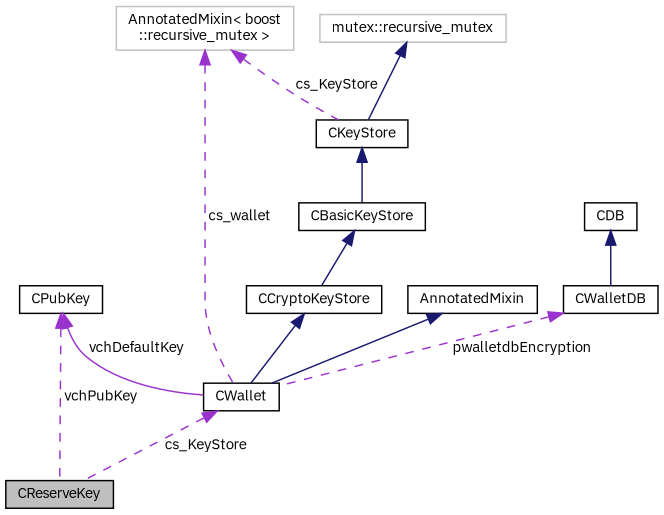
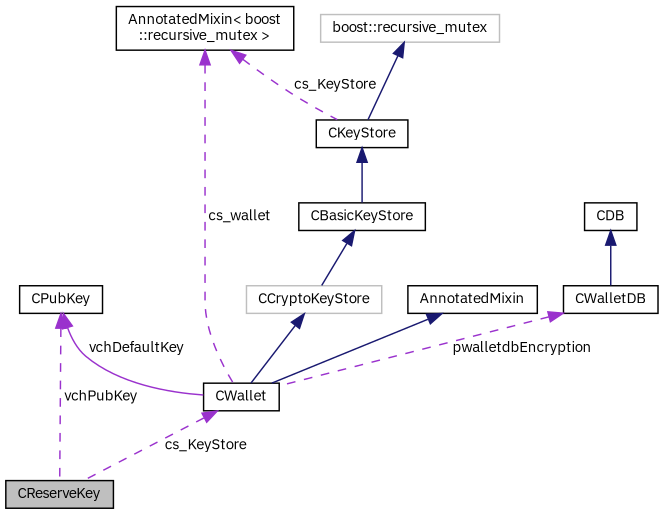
  digraph {
    fontname="IBM Plex Sans"
    node [color=black fillcolor=white fontname="IBM Plex Sans" fontsize=10 shape=record style=filled]
    edge [color=darkorchid3 dir=back fontname="IBM Plex Sans" fontsize=10 labelfontname=Helvetica labelfontsize=10 style=solid]
    n1 [fillcolor=grey75 fontcolor=black height=0.2 label=CReserveKey width=0.4]
    n2 [height=0.2 label=CPubKey width=0.4]
    n3 [height=0.2 label=CWallet width=0.4]
-   n4 [height=0.2 label=CCryptoKeyStore width=0.4]
+   n4 [color=grey75 height=0.2 label=CCryptoKeyStore width=0.4]
    n5 [height=0.2 label=CBasicKeyStore width=0.4]
    n6 [height=0.2 label=CKeyStore width=0.4]
-   n7 [color=grey75 height=0.2 label="AnnotatedMixin\< boost\l::recursive_mutex \>" width=0.4]
-   n8 [color=grey75 height=0.2 label="mutex::recursive_mutex" width=0.4]
+   n7 [height=0.2 label="AnnotatedMixin\< boost\l::recursive_mutex \>" width=0.4]
+   n8 [color=grey75 height=0.2 label="boost::recursive_mutex" width=0.4]
    n9 [height=0.2 label=AnnotatedMixin width=0.4]
    n10 [height=0.2 label=CWalletDB width=0.4]
    n11 [height=0.2 label=CDB width=0.4]
    n2 -> n1 [label=" vchPubKey" style=dashed]
    n2 -> n3 [label=" vchDefaultKey"]
    n3 -> n1 [label=" cs_KeyStore" style=dashed]
    n4 -> n3 [color=midnightblue]
    n5 -> n4 [color=midnightblue]
    n6 -> n5 [color=midnightblue]
    n7 -> n3 [label=" cs_wallet" style=dashed]
    n7 -> n6 [label=" cs_KeyStore" style=dashed]
    n8 -> n6 [color=midnightblue]
    n9 -> n3 [color=midnightblue]
    n10 -> n3 [label=" pwalletdbEncryption" style=dashed]
    n11 -> n10 [color=midnightblue]
  }
